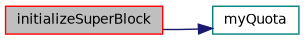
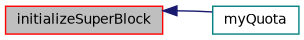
  digraph {
    rankdir=LR
    node [fontname=Helvetica fontsize=10 shape=record style=filled]
    n1 [color=red fillcolor=grey75 fontcolor=black height=0.2 label=initializeSuperBlock width=0.4]
    n2 [color=teal fillcolor=white height=0.2 label=myQuota width=0.4]
-   n1 -> n2 [color=midnightblue fontname=Helvetica fontsize=10 labelfontname=Helvetica labelfontsize=10 style=solid]
+   n2 -> n1 [color=midnightblue fontname=Helvetica fontsize=10 labelfontname=Helvetica labelfontsize=10 style=solid]
  }
